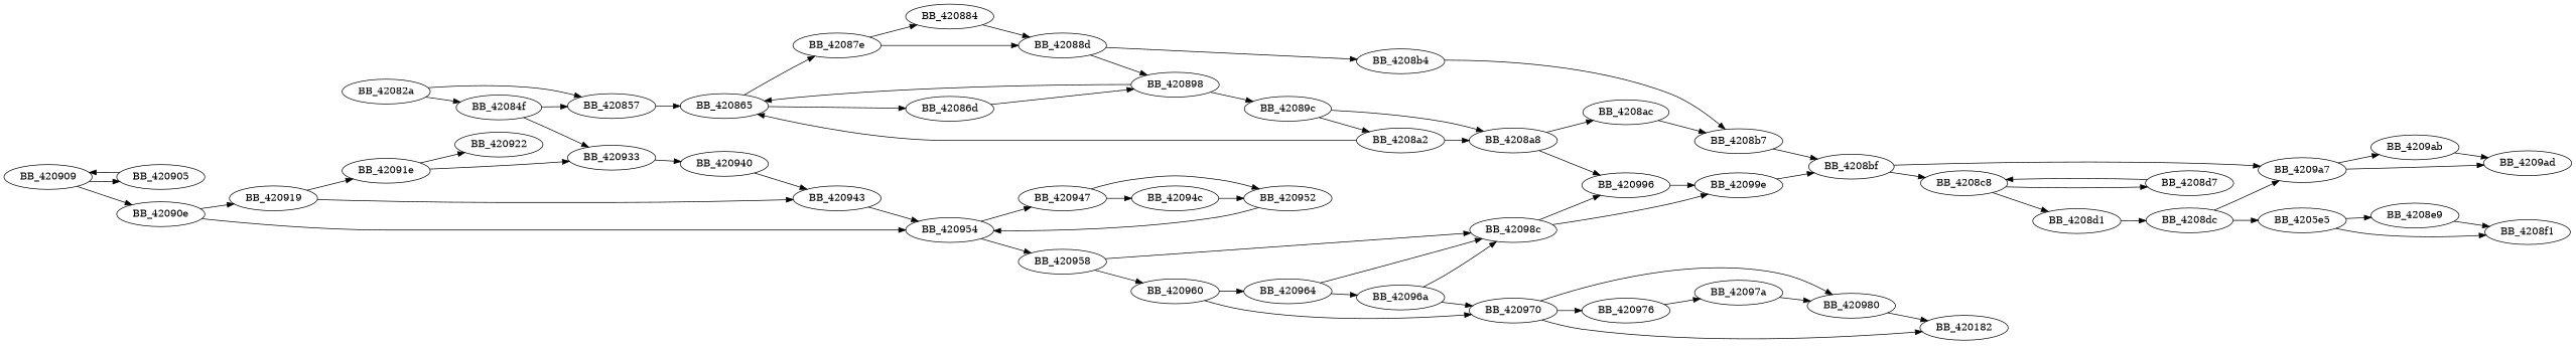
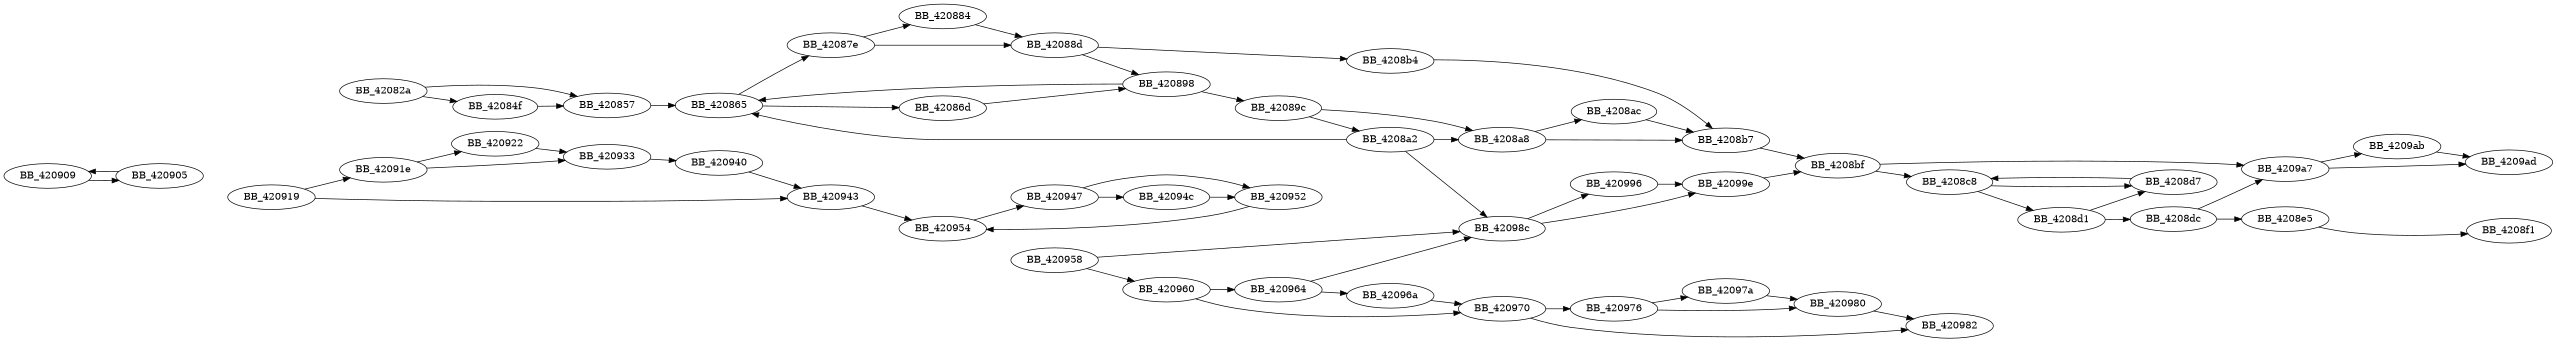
  digraph {
    rankdir=LR
    BB_42082a
    BB_42084f
    BB_420857
    BB_420865
    BB_42086d
    BB_42087e
    BB_420898
    BB_420884
    BB_42088d
    BB_42089c
    BB_4208b4
    BB_4208a2
    BB_4208a8
    BB_4208b7
    BB_4208bf
    BB_4208ac
    BB_4208c8
    BB_4209a7
    BB_4208d1
    BB_4208d7
    BB_4209ab
    BB_4209ad
    BB_4208dc
-   BB_4208e5 [label=BB_4205e5]
-   BB_4208e9
+   BB_4208e5
    BB_4208f1
    BB_420909
    BB_420905
-   BB_42090e
    BB_420919
    BB_420954
    BB_42091e
    BB_420943
    BB_420947
    BB_420958
    BB_420922
    BB_420933
    BB_42094c
    BB_420952
    BB_420960
    BB_42098c
    BB_420940
    BB_420964
    BB_420970
    BB_420996
    BB_42099e
    BB_42096a
    BB_420976
-   BB_420982 [label=BB_420182]
+   BB_420982
    BB_42097a
    BB_420980
    BB_42082a -> BB_42084f
    BB_42082a -> BB_420857
    BB_42084f -> BB_420857
    BB_420857 -> BB_420865
    BB_420865 -> BB_42086d
    BB_420865 -> BB_42087e
    BB_42086d -> BB_420898
    BB_42087e -> BB_420884
    BB_42087e -> BB_42088d
    BB_420898 -> BB_420865
    BB_420898 -> BB_42089c
    BB_420884 -> BB_42088d
    BB_42088d -> BB_420898
    BB_42088d -> BB_4208b4
    BB_42089c -> BB_4208a2
    BB_42089c -> BB_4208a8
    BB_4208b4 -> BB_4208b7
    BB_4208a2 -> BB_420865
    BB_4208a2 -> BB_4208a8
-   BB_4208a8 -> BB_420996
+   BB_4208a8 -> BB_4208b7
    BB_4208a8 -> BB_4208ac
    BB_4208b7 -> BB_4208bf
    BB_4208bf -> BB_4208c8
    BB_4208bf -> BB_4209a7
    BB_4208ac -> BB_4208b7
    BB_4208c8 -> BB_4208d1
    BB_4208c8 -> BB_4208d7
    BB_4209a7 -> BB_4209ab
    BB_4209a7 -> BB_4209ad
+   BB_4208d1 -> BB_4208d7
    BB_4208d1 -> BB_4208dc
    BB_4208d7 -> BB_4208c8
    BB_4209ab -> BB_4209ad
    BB_4208dc -> BB_4209a7
    BB_4208dc -> BB_4208e5
-   BB_4208e5 -> BB_4208e9
    BB_4208e5 -> BB_4208f1
-   BB_4208e9 -> BB_4208f1
    BB_420909 -> BB_420905
-   BB_420909 -> BB_42090e
    BB_420905 -> BB_420909
-   BB_42090e -> BB_420919
-   BB_42090e -> BB_420954
    BB_420919 -> BB_42091e
    BB_420919 -> BB_420943
    BB_420954 -> BB_420947
-   BB_420954 -> BB_420958
    BB_42091e -> BB_420922
    BB_42091e -> BB_420933
    BB_420943 -> BB_420954
    BB_420947 -> BB_42094c
    BB_420947 -> BB_420952
    BB_420958 -> BB_420960
    BB_420958 -> BB_42098c
-   BB_42084f -> BB_420933
+   BB_420922 -> BB_420933
    BB_420933 -> BB_420940
    BB_42094c -> BB_420952
    BB_420952 -> BB_420954
    BB_420960 -> BB_420964
    BB_420960 -> BB_420970
    BB_42098c -> BB_420996
    BB_42098c -> BB_42099e
    BB_420940 -> BB_420943
    BB_420964 -> BB_42098c
    BB_420964 -> BB_42096a
    BB_420970 -> BB_420976
    BB_420970 -> BB_420982
    BB_420996 -> BB_42099e
    BB_42099e -> BB_4208bf
-   BB_42096a -> BB_42098c
+   BB_4208a2 -> BB_42098c
    BB_42096a -> BB_420970
    BB_420976 -> BB_42097a
-   BB_420970 -> BB_420980
+   BB_420976 -> BB_420980
    BB_42097a -> BB_420980
    BB_420980 -> BB_420982
  }
